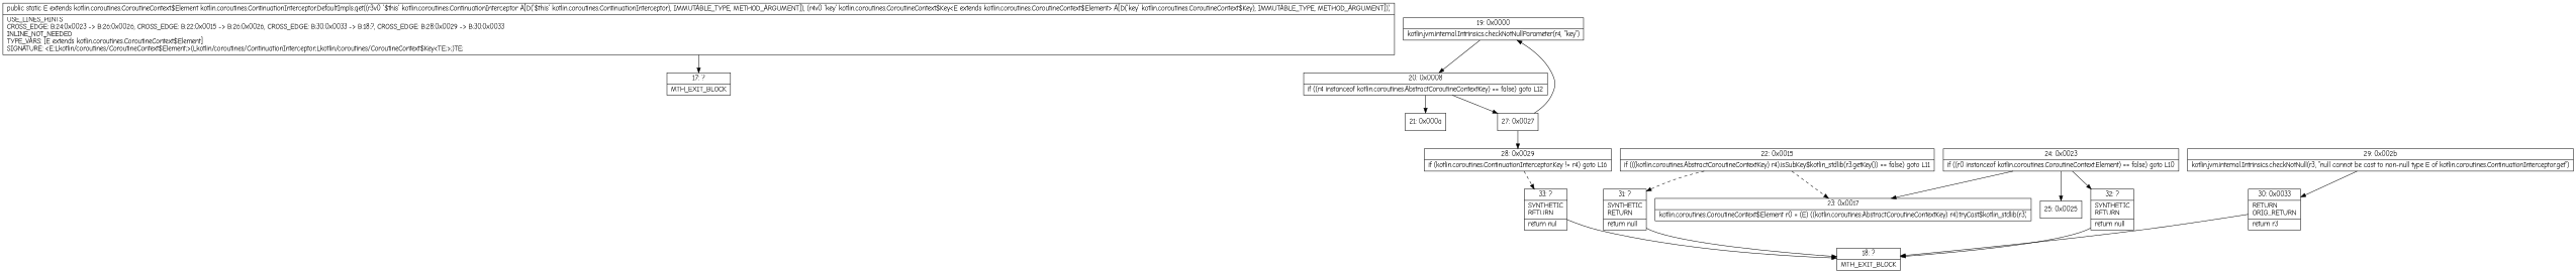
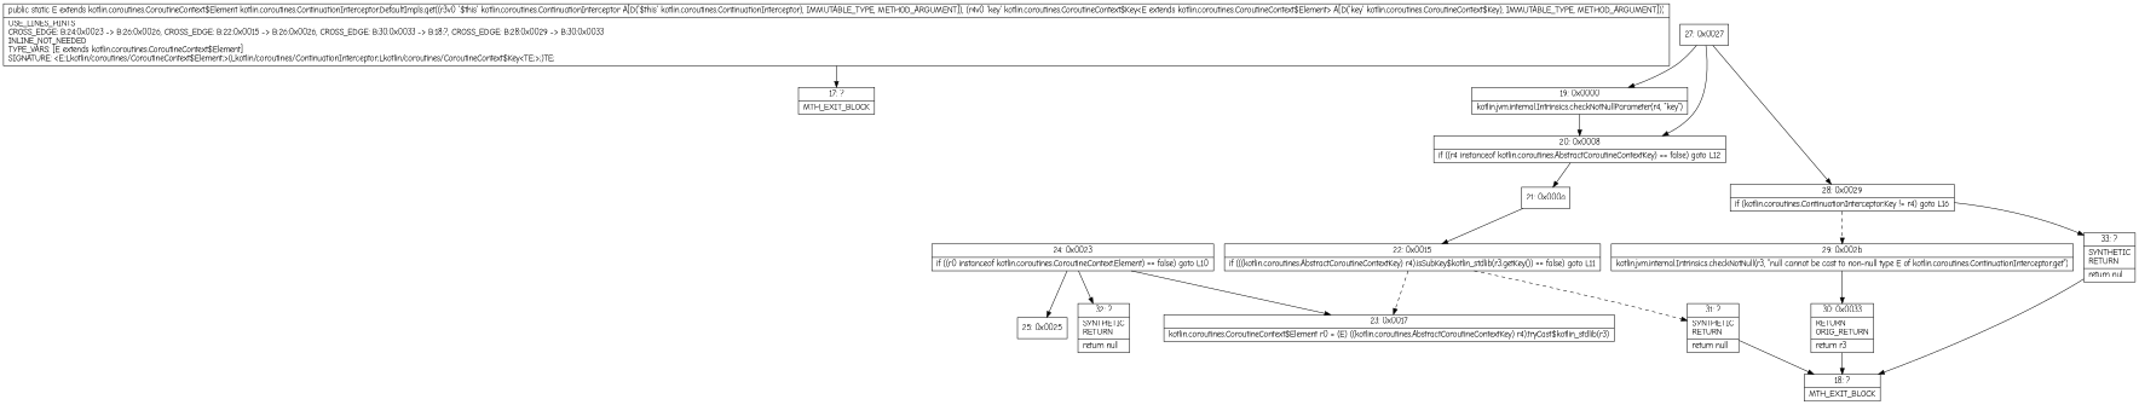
  digraph {
    fontname="Comic Neue"
    node [fontname="Comic Neue" shape=record]
    edge [fontname="Comic Neue"]
    n1 [label="{17\:\ ?|MTH_EXIT_BLOCK\l}"]
    n2 [label="{19\:\ 0x0000|kotlin.jvm.internal.Intrinsics.checkNotNullParameter(r4, \"key\")\l}"]
    n3 [label="{20\:\ 0x0008|if ((r4 instanceof kotlin.coroutines.AbstractCoroutineContextKey) == false) goto L12\l}"]
    n4 [label="{21\:\ 0x000a}"]
    n5 [label="{27\:\ 0x0027}"]
    n6 [label="{22\:\ 0x0015|if (((kotlin.coroutines.AbstractCoroutineContextKey) r4).isSubKey$kotlin_stdlib(r3.getKey()) == false) goto L11\l}"]
    n7 [label="{28\:\ 0x0029|if (kotlin.coroutines.ContinuationInterceptor.Key != r4) goto L16\l}"]
    n8 [label="{23\:\ 0x0017|kotlin.coroutines.CoroutineContext$Element r0 = (E) ((kotlin.coroutines.AbstractCoroutineContextKey) r4).tryCast$kotlin_stdlib(r3)\l}"]
    n9 [label="{31\:\ ?|SYNTHETIC\lRETURN\l|return null\l}"]
    n10 [label="{18\:\ ?|MTH_EXIT_BLOCK\l}"]
    n11 [label="{24\:\ 0x0023|if ((r0 instanceof kotlin.coroutines.CoroutineContext.Element) == false) goto L10\l}"]
    n12 [label="{25\:\ 0x0025}"]
    n13 [label="{32\:\ ?|SYNTHETIC\lRETURN\l|return null\l}"]
    n14 [label="{29\:\ 0x002b|kotlin.jvm.internal.Intrinsics.checkNotNull(r3, \"null cannot be cast to non\-null type E of kotlin.coroutines.ContinuationInterceptor.get\")\l}"]
    n15 [label="{33\:\ ?|SYNTHETIC\lRETURN\l|return null\l}"]
    n16 [label="{30\:\ 0x0033|RETURN\lORIG_RETURN\l|return r3\l}"]
    n17 [label="{public static E extends kotlin.coroutines.CoroutineContext$Element kotlin.coroutines.ContinuationInterceptor.DefaultImpls.get((r3v0 '$this' kotlin.coroutines.ContinuationInterceptor A[D('$this' kotlin.coroutines.ContinuationInterceptor), IMMUTABLE_TYPE, METHOD_ARGUMENT]), (r4v0 'key' kotlin.coroutines.CoroutineContext$Key\<E extends kotlin.coroutines.CoroutineContext$Element\> A[D('key' kotlin.coroutines.CoroutineContext$Key), IMMUTABLE_TYPE, METHOD_ARGUMENT]))  | USE_LINES_HINTS\lCROSS_EDGE: B:24:0x0023 \-\> B:26:0x0026, CROSS_EDGE: B:22:0x0015 \-\> B:26:0x0026, CROSS_EDGE: B:30:0x0033 \-\> B:18:?, CROSS_EDGE: B:28:0x0029 \-\> B:30:0x0033\lINLINE_NOT_NEEDED\lTYPE_VARS: [E extends kotlin.coroutines.CoroutineContext$Element]\lSIGNATURE: \<E::Lkotlin\/coroutines\/CoroutineContext$Element;\>(Lkotlin\/coroutines\/ContinuationInterceptor;Lkotlin\/coroutines\/CoroutineContext$Key\<TE;\>;)TE;\l}"]
    n2 -> n3
    n3 -> n4 [style=solid]
-   n3 -> n5
+   n5 -> n3
+   n4 -> n6
    n5 -> n2
    n5 -> n7
    n6 -> n8 [style=dashed]
    n6 -> n9 [style=dashed]
-   n7 -> n15 [style=dashed]
+   n7 -> n14 [style=dashed]
+   n7 -> n15
    n9 -> n10
    n11 -> n8
    n11 -> n12 [style=solid]
    n11 -> n13
-   n13 -> n10
    n14 -> n16
    n15 -> n10
    n16 -> n10
    n17 -> n1
  }
